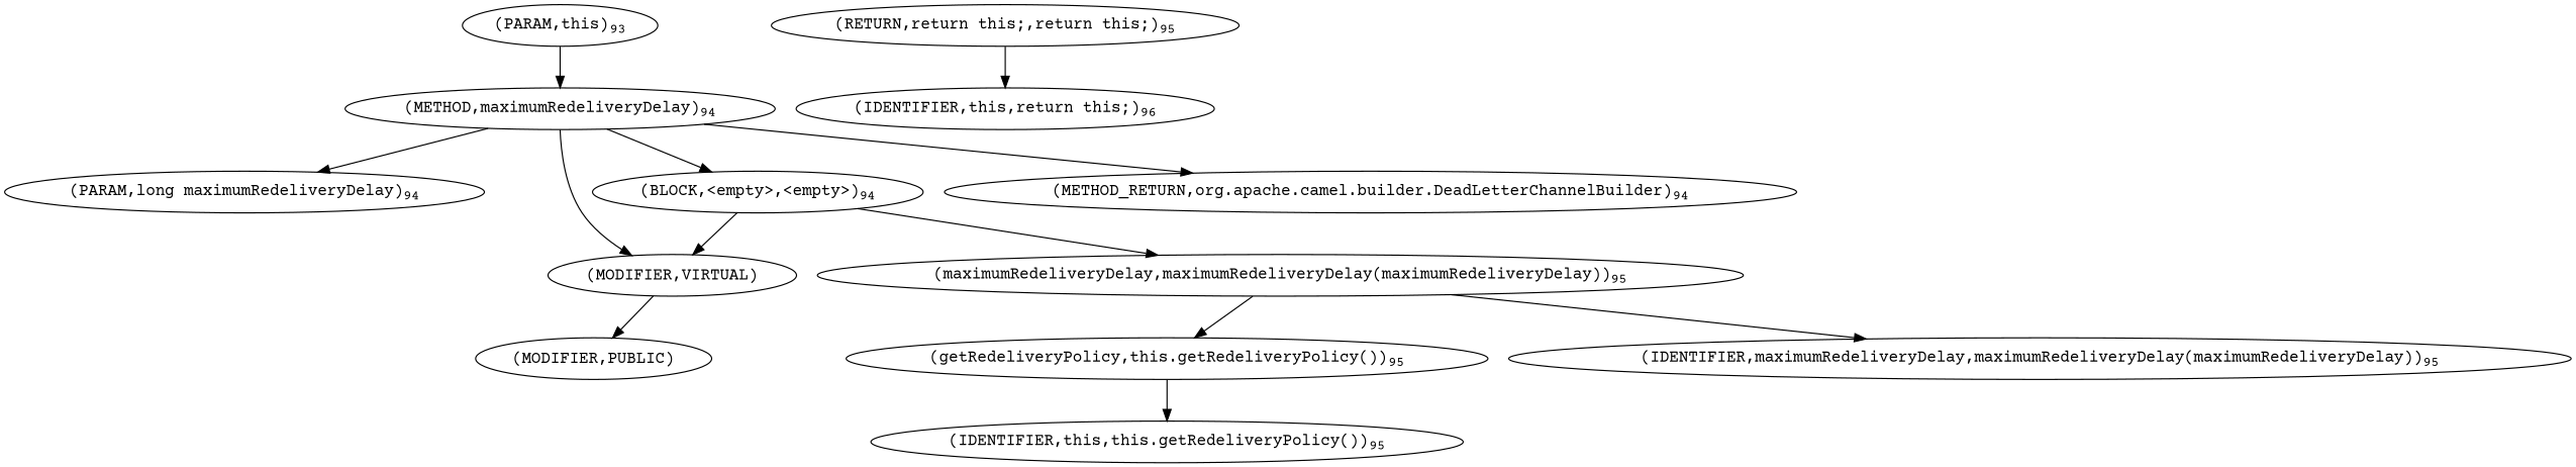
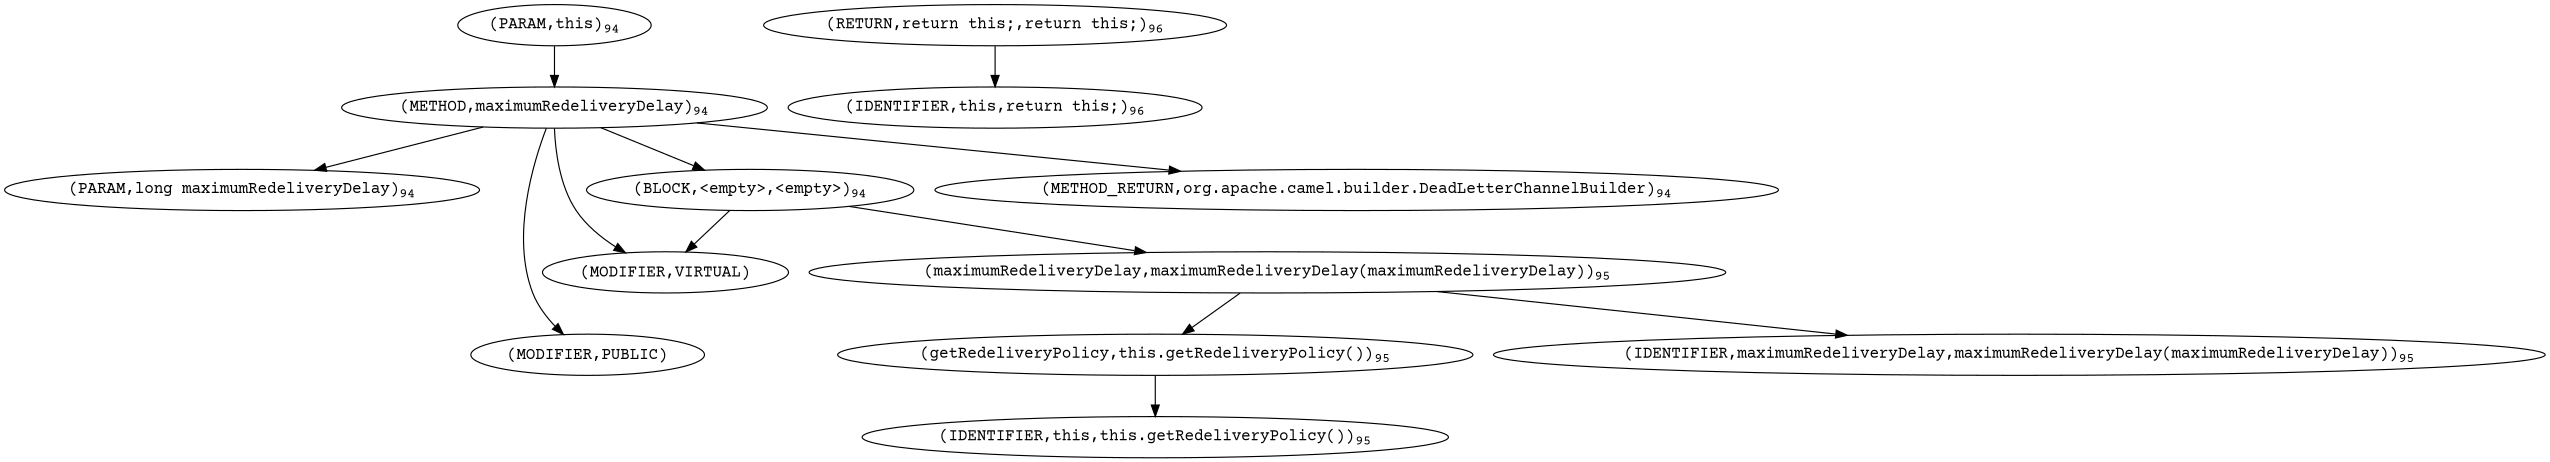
  digraph {
    fontname="Courier Prime"
    node [fontname="Courier Prime"]
    edge [fontname="Courier Prime"]
    n1 [label=<(METHOD,maximumRedeliveryDelay)<SUB>94</SUB>>]
    n2 [label=<(PARAM,long maximumRedeliveryDelay)<SUB>94</SUB>>]
    n3 [label=<(BLOCK,&lt;empty&gt;,&lt;empty&gt;)<SUB>94</SUB>>]
    n4 [label=<(MODIFIER,PUBLIC)>]
    n5 [label=<(MODIFIER,VIRTUAL)>]
    n6 [label=<(METHOD_RETURN,org.apache.camel.builder.DeadLetterChannelBuilder)<SUB>94</SUB>>]
-   n7 [label=<(PARAM,this)<SUB>93</SUB>>]
+   n7 [label=<(PARAM,this)<SUB>94</SUB>>]
    n8 [label=<(maximumRedeliveryDelay,maximumRedeliveryDelay(maximumRedeliveryDelay))<SUB>95</SUB>>]
    n9 [label=<(getRedeliveryPolicy,this.getRedeliveryPolicy())<SUB>95</SUB>>]
    n10 [label=<(IDENTIFIER,maximumRedeliveryDelay,maximumRedeliveryDelay(maximumRedeliveryDelay))<SUB>95</SUB>>]
-   n11 [label=<(RETURN,return this;,return this;)<SUB>95</SUB>>]
+   n11 [label=<(RETURN,return this;,return this;)<SUB>96</SUB>>]
    n12 [label=<(IDENTIFIER,this,return this;)<SUB>96</SUB>>]
    n13 [label=<(IDENTIFIER,this,this.getRedeliveryPolicy())<SUB>95</SUB>>]
    n1 -> n2
    n1 -> n3
-   n5 -> n4
+   n1 -> n4
    n1 -> n5
    n1 -> n6
    n3 -> n5
    n3 -> n8
    n7 -> n1
    n8 -> n9
    n8 -> n10
    n9 -> n13
    n11 -> n12
  }
